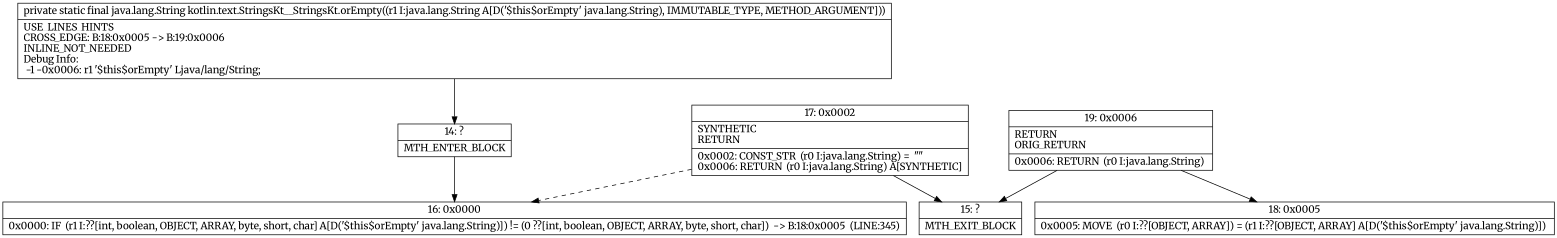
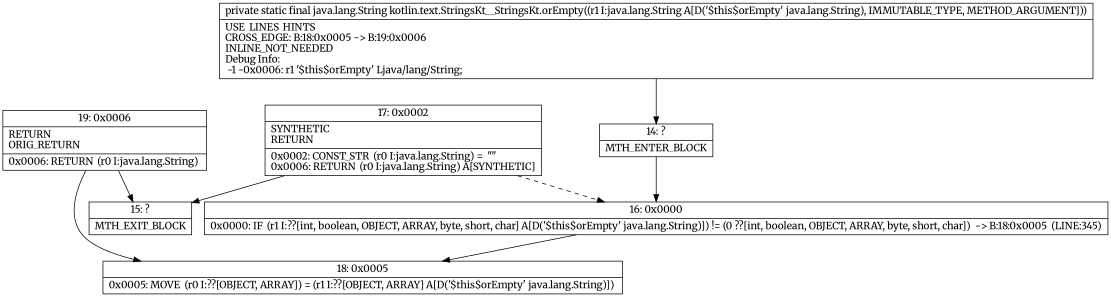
  digraph {
    fontname=Merriweather
    node [fontname=Merriweather shape=record]
    edge [fontname=Merriweather]
    n1 [label="{14\:\ ?|MTH_ENTER_BLOCK\l}"]
    n2 [label="{16\:\ 0x0000|0x0000: IF  (r1 I:??[int, boolean, OBJECT, ARRAY, byte, short, char] A[D('$this$orEmpty' java.lang.String)]) != (0 ??[int, boolean, OBJECT, ARRAY, byte, short, char])  \-\> B:18:0x0005  (LINE:345)\l}"]
    n3 [label="{18\:\ 0x0005|0x0005: MOVE  (r0 I:??[OBJECT, ARRAY]) = (r1 I:??[OBJECT, ARRAY] A[D('$this$orEmpty' java.lang.String)]) \l}"]
    n4 [label="{17\:\ 0x0002|SYNTHETIC\lRETURN\l|0x0002: CONST_STR  (r0 I:java.lang.String) =  \"\" \l0x0006: RETURN  (r0 I:java.lang.String) A[SYNTHETIC]\l}"]
    n5 [label="{15\:\ ?|MTH_EXIT_BLOCK\l}"]
    n6 [label="{19\:\ 0x0006|RETURN\lORIG_RETURN\l|0x0006: RETURN  (r0 I:java.lang.String) \l}"]
    n7 [label="{private static final java.lang.String kotlin.text.StringsKt__StringsKt.orEmpty((r1 I:java.lang.String A[D('$this$orEmpty' java.lang.String), IMMUTABLE_TYPE, METHOD_ARGUMENT]))  | USE_LINES_HINTS\lCROSS_EDGE: B:18:0x0005 \-\> B:19:0x0006\lINLINE_NOT_NEEDED\lDebug Info:\l  \-1 \-0x0006: r1 '$this$orEmpty' Ljava\/lang\/String;\l}"]
    n1 -> n2
+   n2 -> n3
    n4 -> n2 [style=dashed]
    n4 -> n5
    n6 -> n3
    n6 -> n5
    n7 -> n1
  }
